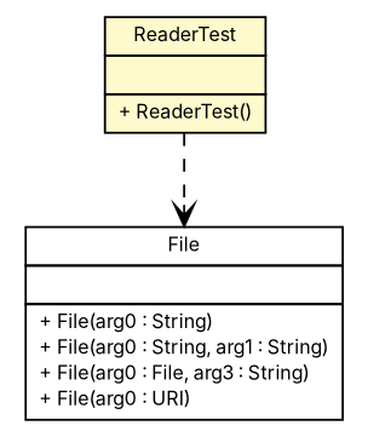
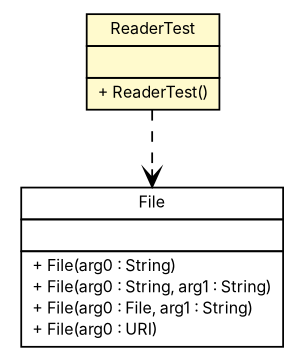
  digraph {
    nodesep=0.25
    ranksep=0.5
    fontname=Inter
    node [fontcolor=black fontname=Inter fontsize=9.0 shape=plaintext]
    n1 [label=<<table title="es.upm.dit.gsi.beast.reader.ReaderTest" border="0" cellborder="1" cellspacing="0" cellpadding="2" port="p" bgcolor="lemonChiffon" href="./ReaderTest.html"> 		<tr><td><table border="0" cellspacing="0" cellpadding="1"> <tr><td align="center" balign="center"> ReaderTest </td></tr> 		</table></td></tr> 		<tr><td><table border="0" cellspacing="0" cellpadding="1"> <tr><td align="left" balign="left">  </td></tr> 		</table></td></tr> 		<tr><td><table border="0" cellspacing="0" cellpadding="1"> <tr><td align="left" balign="left"> + ReaderTest() </td></tr> 		</table></td></tr> 		</table>>]
-   n2 [label=<<table title="java.io.File" border="0" cellborder="1" cellspacing="0" cellpadding="2" port="p" href="http://java.sun.com/j2se/1.4.2/docs/api/java/io/File.html"> 		<tr><td><table border="0" cellspacing="0" cellpadding="1"> <tr><td align="center" balign="center"> File </td></tr> 		</table></td></tr> 		<tr><td><table border="0" cellspacing="0" cellpadding="1"> <tr><td align="left" balign="left">  </td></tr> 		</table></td></tr> 		<tr><td><table border="0" cellspacing="0" cellpadding="1"> <tr><td align="left" balign="left"> + File(arg0 : String) </td></tr> <tr><td align="left" balign="left"> + File(arg0 : String, arg1 : String) </td></tr> <tr><td align="left" balign="left"> + File(arg0 : File, arg3 : String) </td></tr> <tr><td align="left" balign="left"> + File(arg0 : URI) </td></tr> 		</table></td></tr> 		</table>>]
+   n2 [label=<<table title="java.io.File" border="0" cellborder="1" cellspacing="0" cellpadding="2" port="p" href="http://java.sun.com/j2se/1.4.2/docs/api/java/io/File.html"> 		<tr><td><table border="0" cellspacing="0" cellpadding="1"> <tr><td align="center" balign="center"> File </td></tr> 		</table></td></tr> 		<tr><td><table border="0" cellspacing="0" cellpadding="1"> <tr><td align="left" balign="left">  </td></tr> 		</table></td></tr> 		<tr><td><table border="0" cellspacing="0" cellpadding="1"> <tr><td align="left" balign="left"> + File(arg0 : String) </td></tr> <tr><td align="left" balign="left"> + File(arg0 : String, arg1 : String) </td></tr> <tr><td align="left" balign="left"> + File(arg0 : File, arg1 : String) </td></tr> <tr><td align="left" balign="left"> + File(arg0 : URI) </td></tr> 		</table></td></tr> 		</table>>]
    n1 -> n2 [arrowhead=open color=black fontcolor=black fontname=Inter fontsize=10.0 headport=p labelfontname=arial labelfontsize=10 style=dashed tailport=p]
  }
